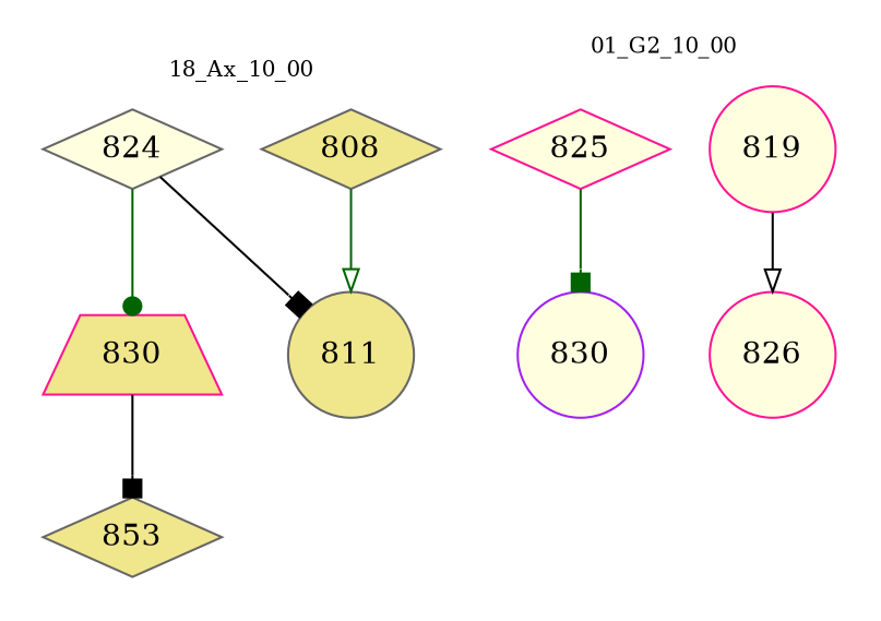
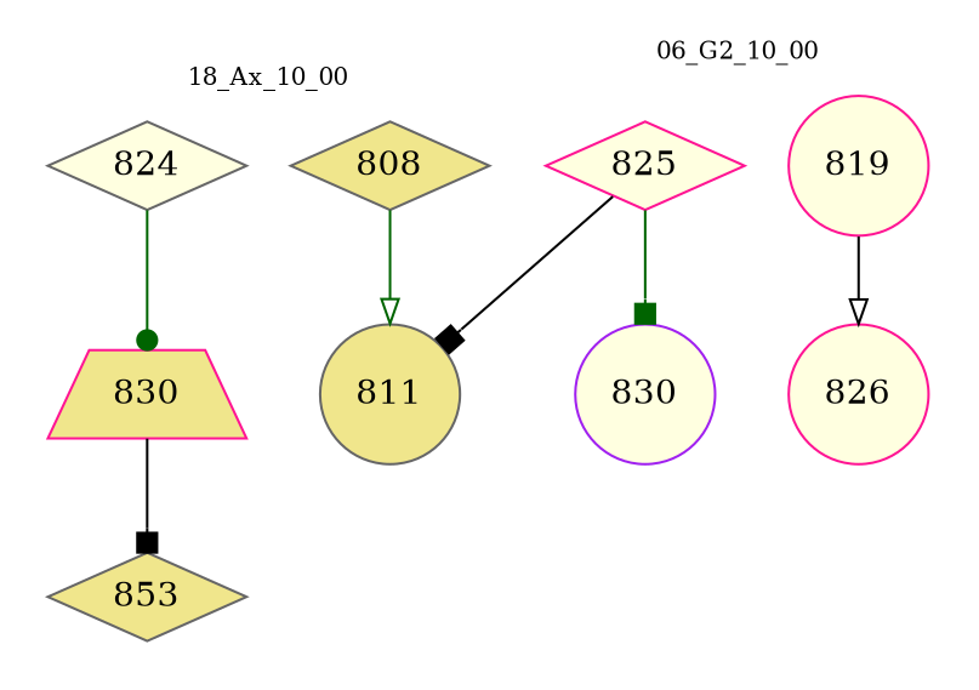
  digraph {
    node [color=gray40 fillcolor=lightyellow shape=diamond style=filled]
    edge [arrowhead=box color=black]
    n1 [label=824]
    n2 [fillcolor=khaki label=811 shape=circle]
    n3 [color=deeppink fillcolor=khaki label=830 shape=trapezium]
    n4 [fillcolor=khaki label=808]
    n5 [fillcolor=khaki label=853]
    n6 [color=deeppink label=819 shape=circle]
    n7 [color=deeppink label=825]
    n8 [color=deeppink label=826 shape=circle]
    n9 [color=purple label=830 shape=circle]
    subgraph cluster_1 {
      color=white
      fontsize=10
      label="18_Ax_10_00"
      n1
      n2
      n3
      n4
      n5
    }
    subgraph cluster_2 {
      color=white
      fontsize=10
-     label="01_G2_10_00"
+     label="06_G2_10_00"
      n6
      n7
      n8
      n9
    }
-   n1 -> n2
+   n7 -> n2
    n1 -> n3 [arrowhead=dot color=darkgreen]
    n3 -> n5
    n4 -> n2 [arrowhead=onormal color=darkgreen]
    n6 -> n8 [arrowhead=onormal]
    n7 -> n9 [color=darkgreen]
  }
